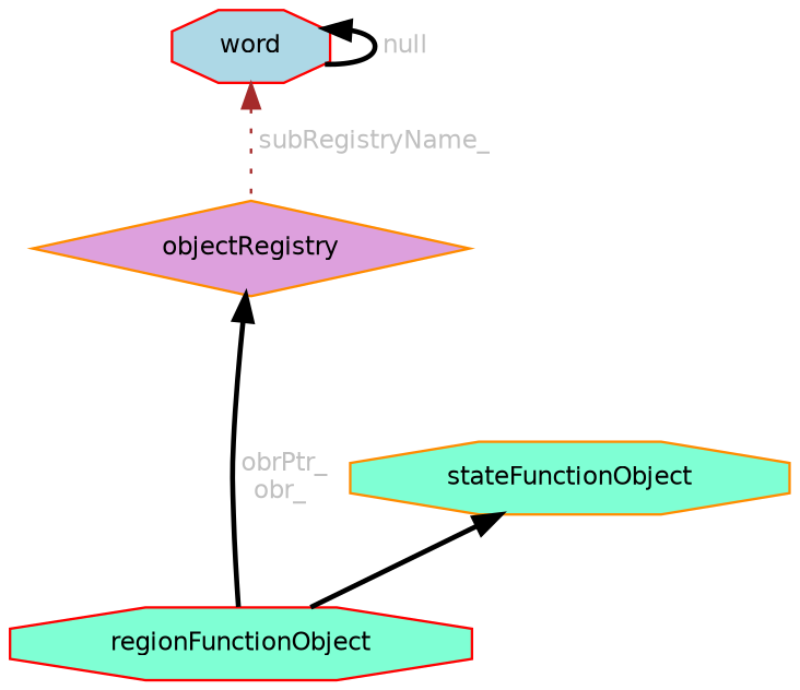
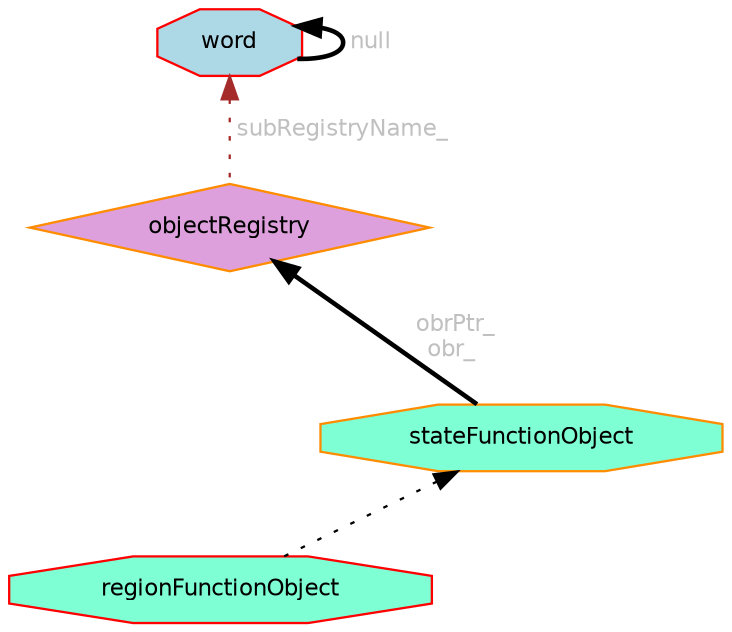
  digraph {
    node [color=red fillcolor=aquamarine fontname=Helvetica fontsize=10 shape=octagon style=filled]
    edge [color=black dir=back fontname=Helvetica fontsize=10 labelfontname=Helvetica labelfontsize=10 style=dotted fontcolor=grey]
    n1 [fontcolor=black height=0.2 label=regionFunctionObject width=0.4]
    n2 [color=darkorange height=0.2 label=stateFunctionObject width=0.4]
    n3 [fillcolor=lightblue height=0.2 label=word width=0.4]
    n4 [color=darkorange fillcolor=plum height=0.2 label=objectRegistry shape=diamond width=0.4]
-   n2 -> n1 [style=bold fontcolor=""]
+   n2 -> n1 [fontcolor=""]
    n3 -> n3 [label=" null" style=bold]
    n3 -> n4 [color=brown label=" subRegistryName_"]
-   n4 -> n1 [label=" obrPtr_\nobr_" style=bold]
+   n4 -> n2 [label=" obrPtr_\nobr_" style=bold]
  }
